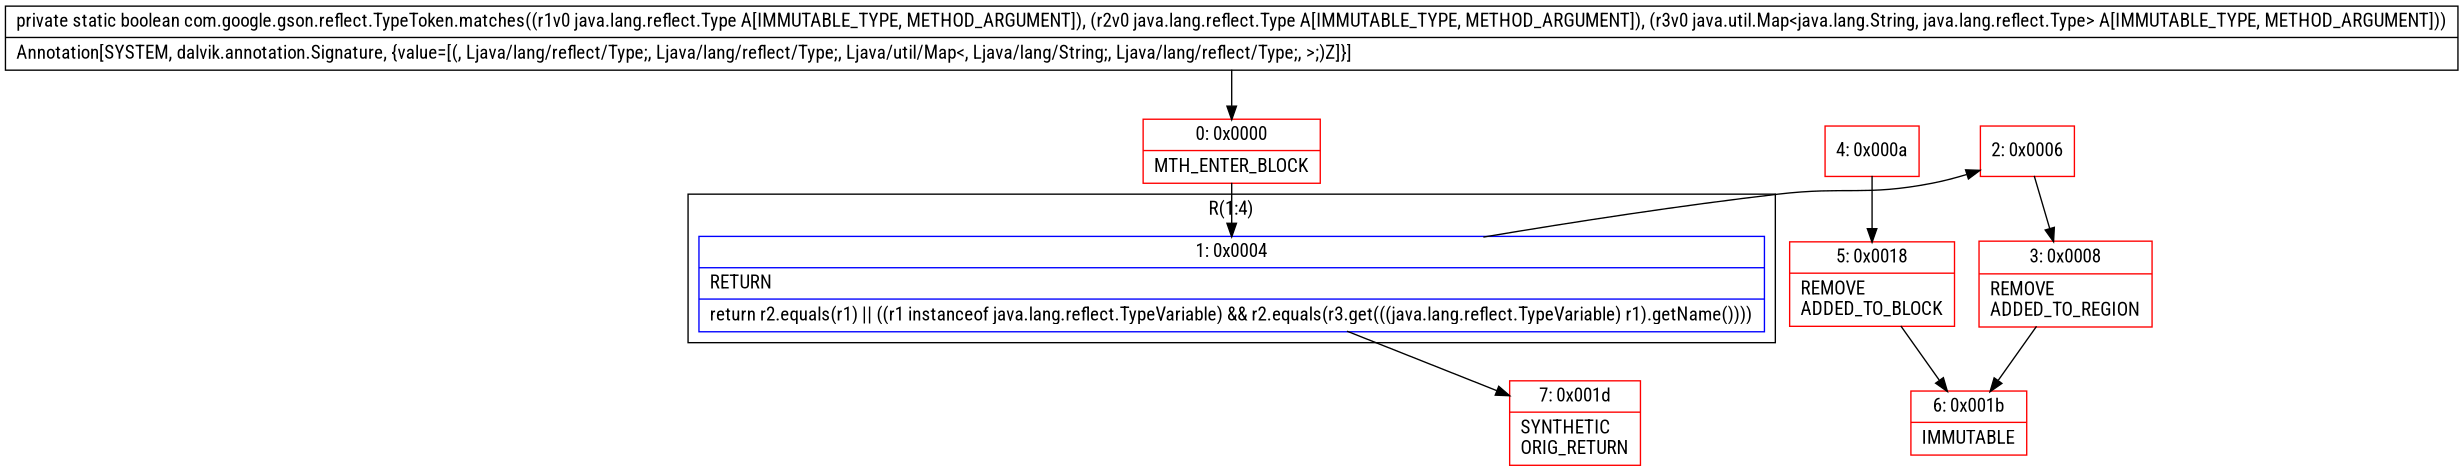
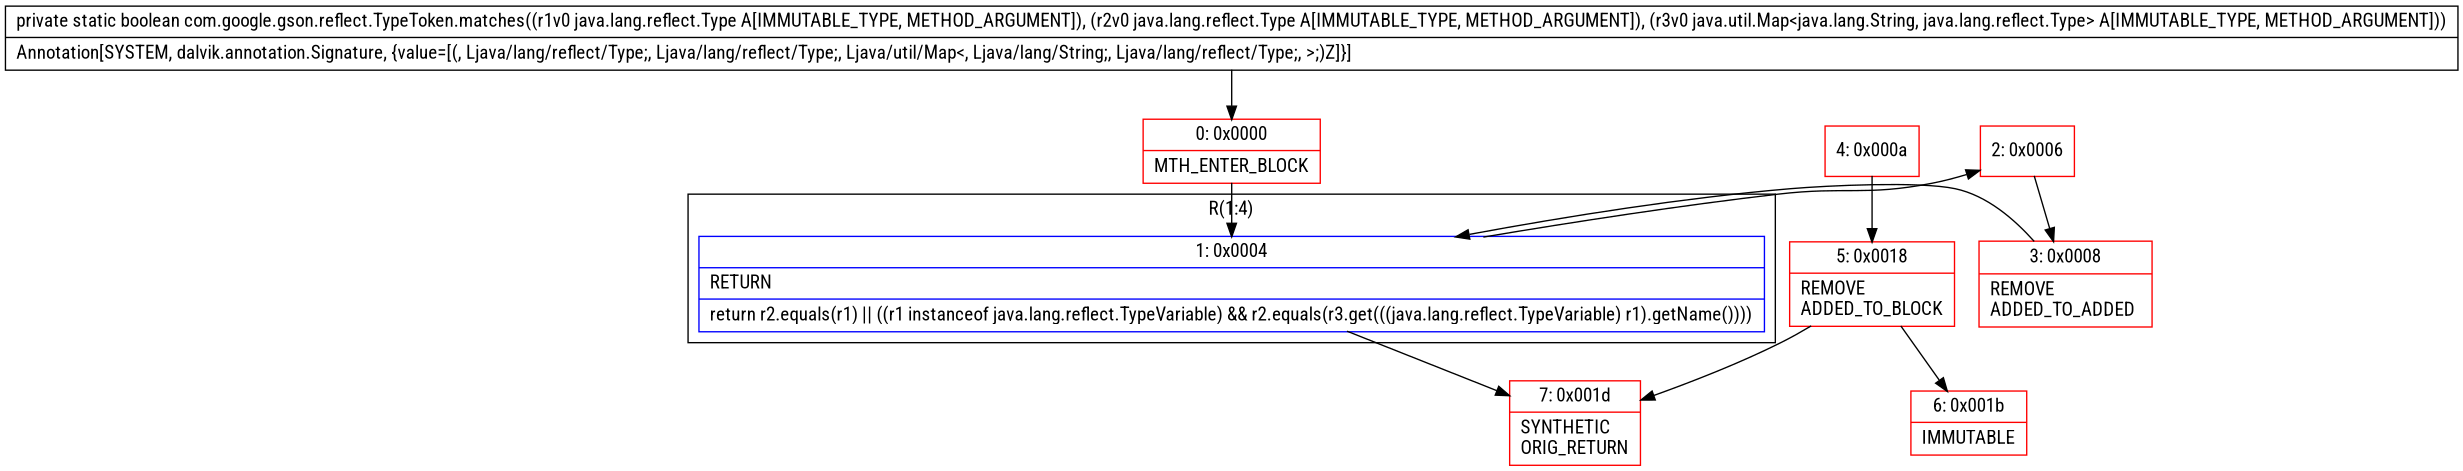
  digraph {
    fontname="Roboto Condensed"
    node [color=red fontname="Roboto Condensed" shape=record]
    edge [fontname="Roboto Condensed"]
    n1 [color=blue label="{1\:\ 0x0004|RETURN\l|return r2.equals(r1) \|\| ((r1 instanceof java.lang.reflect.TypeVariable) && r2.equals(r3.get(((java.lang.reflect.TypeVariable) r1).getName())))\l}"]
    n2 [label="{2\:\ 0x0006}"]
    n3 [label="{7\:\ 0x001d|SYNTHETIC\lORIG_RETURN\l}"]
-   n4 [label="{3\:\ 0x0008|REMOVE\lADDED_TO_REGION\l}"]
+   n4 [label="{3\:\ 0x0008|REMOVE\lADDED_TO_ADDED\l}"]
    n5 [label="{0\:\ 0x0000|MTH_ENTER_BLOCK\l}"]
    n6 [label="{6\:\ 0x001b|IMMUTABLE\l}"]
    n7 [label="{4\:\ 0x000a}"]
    n8 [label="{5\:\ 0x0018|REMOVE\lADDED_TO_BLOCK\l}"]
    n9 [label="{private static boolean com.google.gson.reflect.TypeToken.matches((r1v0 java.lang.reflect.Type A[IMMUTABLE_TYPE, METHOD_ARGUMENT]), (r2v0 java.lang.reflect.Type A[IMMUTABLE_TYPE, METHOD_ARGUMENT]), (r3v0 java.util.Map\<java.lang.String, java.lang.reflect.Type\> A[IMMUTABLE_TYPE, METHOD_ARGUMENT]))  | Annotation[SYSTEM, dalvik.annotation.Signature, \{value=[(, Ljava\/lang\/reflect\/Type;, Ljava\/lang\/reflect\/Type;, Ljava\/util\/Map\<, Ljava\/lang\/String;, Ljava\/lang\/reflect\/Type;, \>;)Z]\}]\l}" color=""]
    subgraph cluster_1 {
      label="R(1:4)"
      n1
    }
    n1 -> n2
    n1 -> n3
    n2 -> n4
-   n4 -> n6
+   n4 -> n1
    n5 -> n1
    n7 -> n8
+   n8 -> n3
    n8 -> n6
    n9 -> n5
  }
